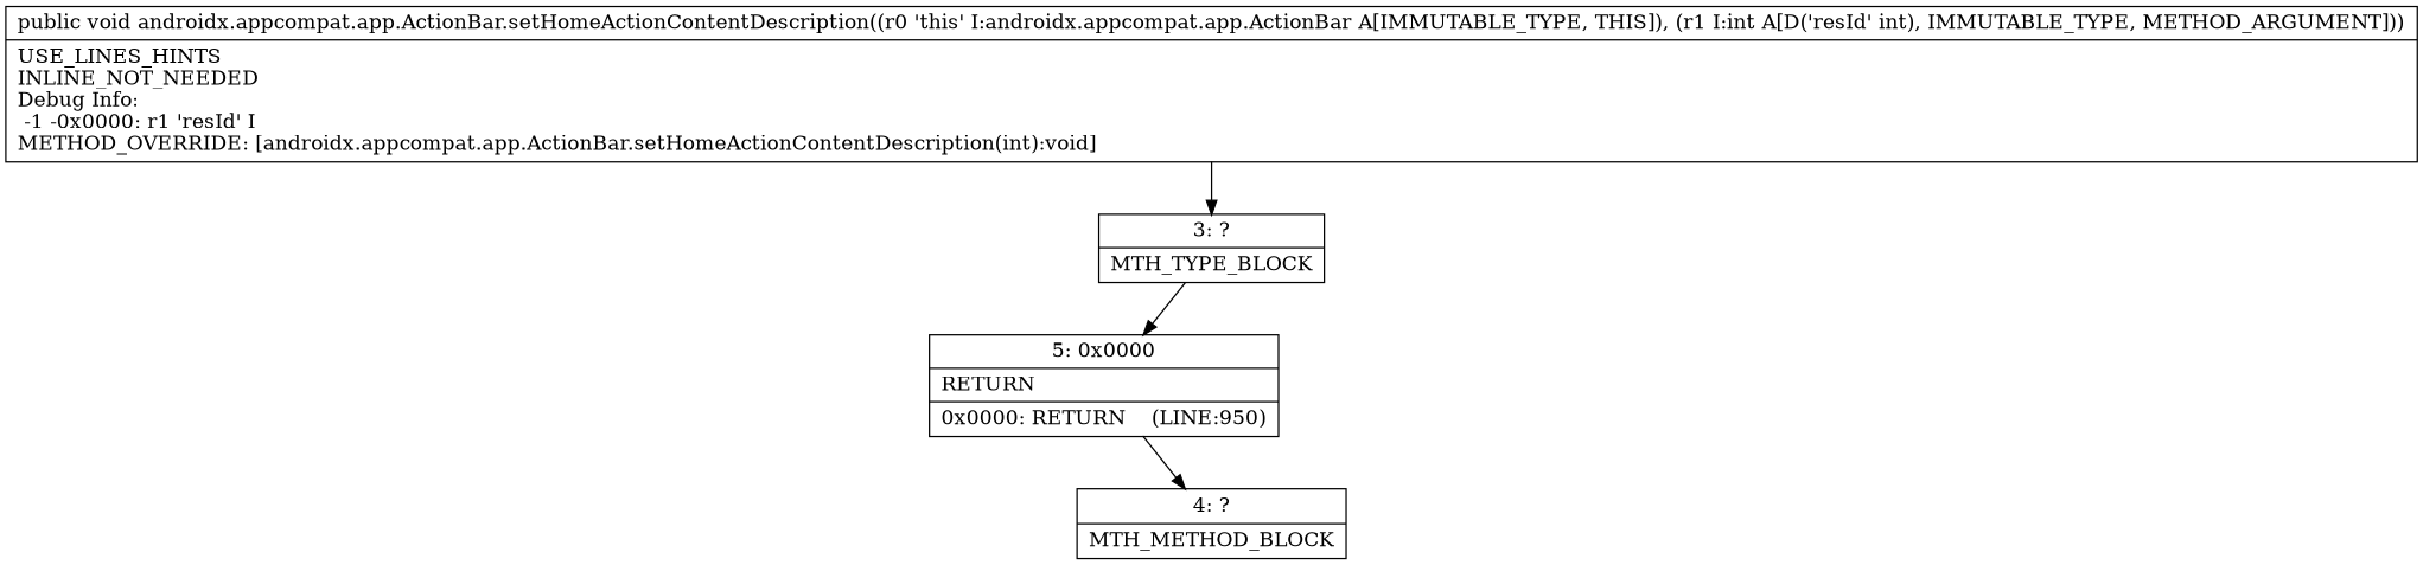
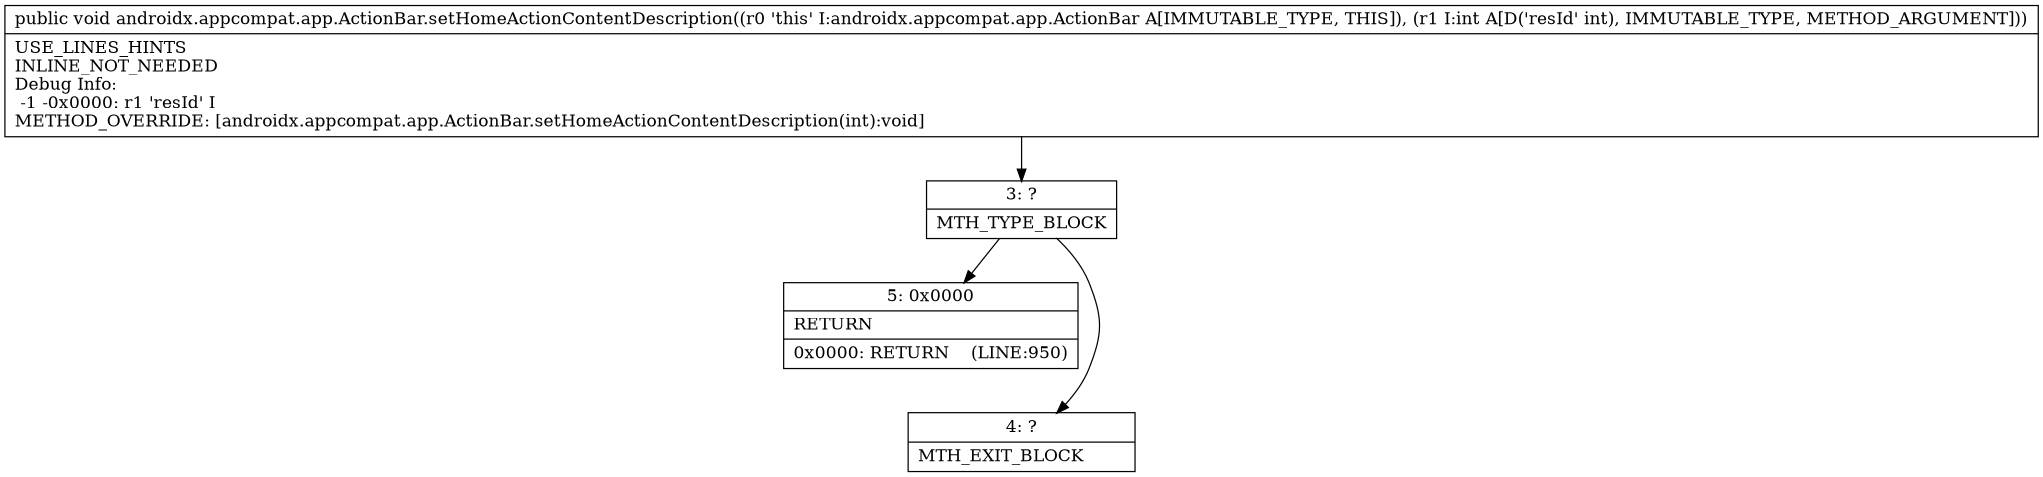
  digraph {
    node [shape=record]
    n1 [label="{3\:\ ?|MTH_TYPE_BLOCK\l}"]
    n2 [label="{5\:\ 0x0000|RETURN\l|0x0000: RETURN    (LINE:950)\l}"]
-   n3 [label="{4\:\ ?|MTH_METHOD_BLOCK\l}"]
+   n3 [label="{4\:\ ?|MTH_EXIT_BLOCK\l}"]
    n4 [label="{public void androidx.appcompat.app.ActionBar.setHomeActionContentDescription((r0 'this' I:androidx.appcompat.app.ActionBar A[IMMUTABLE_TYPE, THIS]), (r1 I:int A[D('resId' int), IMMUTABLE_TYPE, METHOD_ARGUMENT]))  | USE_LINES_HINTS\lINLINE_NOT_NEEDED\lDebug Info:\l  \-1 \-0x0000: r1 'resId' I\lMETHOD_OVERRIDE: [androidx.appcompat.app.ActionBar.setHomeActionContentDescription(int):void]\l}"]
    n1 -> n2
-   n2 -> n3
+   n1 -> n3
    n4 -> n1
  }
